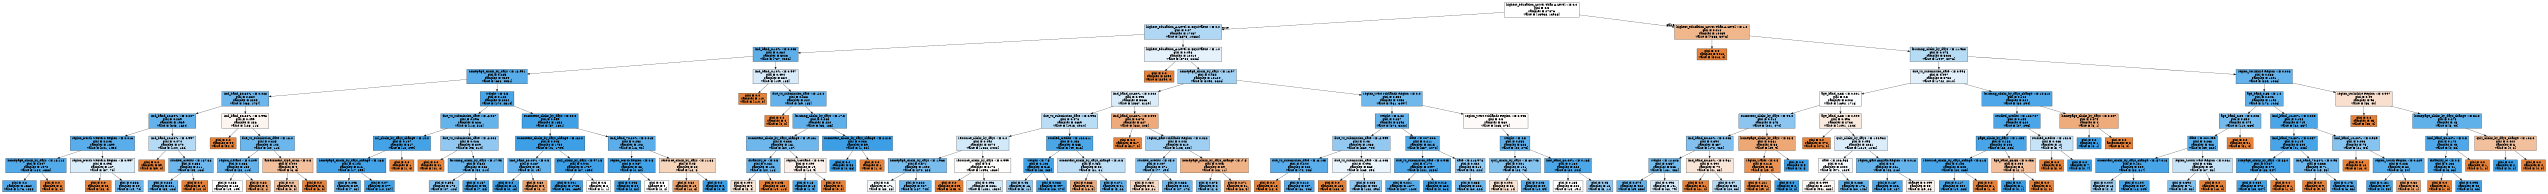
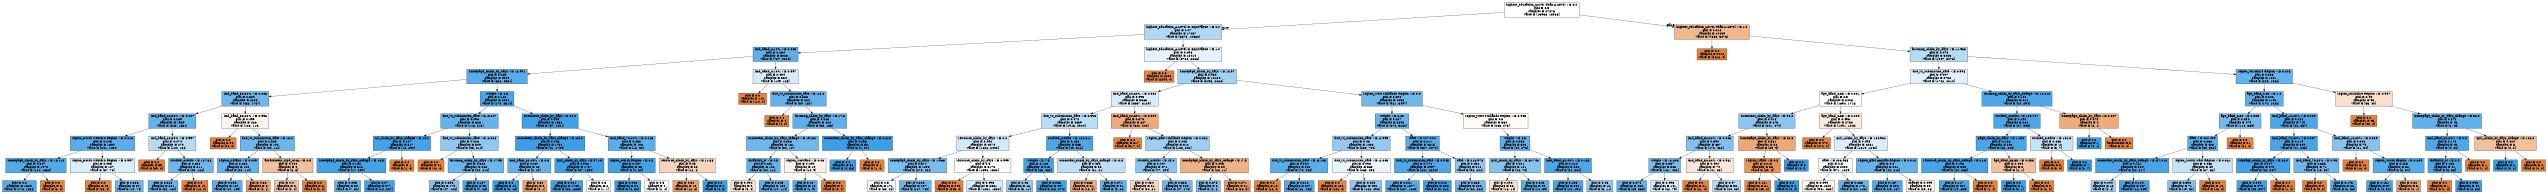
  digraph {
    node [color=black fillcolor="#e58139ff" shape=box style=filled]
    n1 [fillcolor="#e5813900" label="highest_education_Lower Than A Level <= 0.0\ngini = 0.5\nsamples = 27876\nvalue = [13938, 13938]"]
    n2 [fillcolor="#399de565" label="highest_education_A Level or Equivalent <= 0.0\ngini = 0.47\nsamples = 17437\nvalue = [6575, 10862]"]
    n3 [fillcolor="#e5813994" label="highest_education_Lower Than A Level <= 1.0\ngini = 0.416\nsamples = 10439\nvalue = [7363, 3076]"]
    n4 [fillcolor="#399de5d0" label="imd_band_0-10% <= 0.005\ngini = 0.264\nsamples = 5023\nvalue = [787, 4236]"]
    n5 [fillcolor="#399de520" label="highest_education_A Level or Equivalent <= 1.0\ngini = 0.498\nsamples = 12414\nvalue = [5788, 6626]"]
    n6 [label="gini = 0.0\nsamples = 5416\nvalue = [5416, 0]"]
    n7 [fillcolor="#399de55e" label="forumng_clicks_by_days <= 11.983\ngini = 0.475\nsamples = 5023\nvalue = [1947, 3076]"]
    n8 [fillcolor="#399de5d7" label="homepage_clicks_by_days <= 13.991\ngini = 0.235\nsamples = 4689\nvalue = [638, 4051]"]
    n9 [fillcolor="#399de532" label="imd_band_0-10% <= 0.997\ngini = 0.494\nsamples = 334\nvalue = [149, 185]"]
    n10 [label="gini = 0.0\nsamples = 2290\nvalue = [2290, 0]"]
    n11 [fillcolor="#399de578" label="homepage_clicks_by_days <= 13.97\ngini = 0.452\nsamples = 10124\nvalue = [3498, 6626]"]
    n12 [fillcolor="#399de5ba" label="imd_band_50-60% <= 0.028\ngini = 0.334\nsamples = 2205\nvalue = [468, 1737]"]
    n13 [fillcolor="#399de5ec" label="weight <= 4.5\ngini = 0.128\nsamples = 2484\nvalue = [170, 2314]"]
    n14 [label="gini = 0.0\nsamples = 110\nvalue = [110, 0]"]
    n15 [fillcolor="#399de5c9" label="due_vs_submission_date <= -12.0\ngini = 0.288\nsamples = 224\nvalue = [39, 185]"]
    n16 [fillcolor="#399de5c9" label="imd_band_20-30% <= 0.007\ngini = 0.289\nsamples = 1969\nvalue = [345, 1624]"]
    n17 [fillcolor="#e5813915" label="imd_band_50-60% <= 0.998\ngini = 0.499\nsamples = 236\nvalue = [123, 113]"]
    n18 [fillcolor="#399de5c7" label="due_vs_submission_date <= -2.967\ngini = 0.296\nsamples = 626\nvalue = [113, 513]"]
    n19 [fillcolor="#399de5f7" label="oucontent_clicks_by_days <= 80.5\ngini = 0.059\nsamples = 1858\nvalue = [57, 1801]"]
    n20 [fillcolor="#399de5d5" label="region_North Western Region <= 0.016\ngini = 0.243\nsamples = 1699\nvalue = [241, 1458]"]
    n21 [fillcolor="#399de55f" label="imd_band_20-30% <= 0.997\ngini = 0.474\nsamples = 270\nvalue = [104, 166]"]
    n22 [label="gini = 0.0\nsamples = 94\nvalue = [94, 0]"]
    n23 [fillcolor="#399de5be" label="due_vs_submission_date <= 18.0\ngini = 0.325\nsamples = 142\nvalue = [29, 113]"]
    n24 [fillcolor="#399de5dd" label="homepage_clicks_by_days <= 13.112\ngini = 0.207\nsamples = 1572\nvalue = [184, 1388]"]
    n25 [fillcolor="#399de52f" label="region_North Western Region <= 0.997\ngini = 0.495\nsamples = 127\nvalue = [57, 70]"]
    n26 [label="gini = 0.0\nsamples = 59\nvalue = [59, 0]"]
    n27 [fillcolor="#399de5ba" label="studied_credits <= 137.36\ngini = 0.336\nsamples = 211\nvalue = [45, 166]"]
    n28 [fillcolor="#399de5df" label="gini = 0.2\nsamples = 1564\nvalue = [176, 1388]"]
    n29 [label="gini = 0.0\nsamples = 8\nvalue = [8, 0]"]
    n30 [label="gini = 0.0\nsamples = 38\nvalue = [38, 0]"]
    n31 [fillcolor="#399de5ba" label="gini = 0.336\nsamples = 89\nvalue = [19, 70]"]
    n32 [fillcolor="#399de5c9" label="gini = 0.288\nsamples = 201\nvalue = [35, 166]"]
    n33 [label="gini = 0.0\nsamples = 10\nvalue = [10, 0]"]
    n34 [fillcolor="#399de5ca" label="region_Ireland <= 0.209\ngini = 0.286\nsamples = 133\nvalue = [23, 110]"]
    n35 [fillcolor="#e581397f" label="assessment_type_CMA <= 0.5\ngini = 0.444\nsamples = 9\nvalue = [6, 3]"]
-   n36 [fillcolor="#e5813900" label="gini = 0.253\nsamples = 128\nvalue = [19, 109]"]
+   n36 [fillcolor="#399de5d3" label="gini = 0.253\nsamples = 128\nvalue = [19, 109]"]
    n37 [fillcolor="#e58139bf" label="gini = 0.32\nsamples = 5\nvalue = [4, 1]"]
    n38 [fillcolor="#e581397f" label="gini = 0.0\nsamples = 3\nvalue = [0, 3]"]
    n39 [label="gini = 0.0\nsamples = 6\nvalue = [6, 0]"]
    n40 [fillcolor="#399de5f0" label="url_clicks_by_days_change <= 14.0\ngini = 0.107\nsamples = 317\nvalue = [18, 299]"]
    n41 [fillcolor="#399de58e" label="due_vs_submission_date <= -2.008\ngini = 0.426\nsamples = 309\nvalue = [95, 214]"]
    n42 [fillcolor="#399de5f9" label="oucontent_clicks_by_days_change <= -82.0\ngini = 0.046\nsamples = 1750\nvalue = [41, 1709]"]
    n43 [fillcolor="#399de5d3" label="imd_band_70-80% <= 0.015\ngini = 0.252\nsamples = 108\nvalue = [16, 92]"]
    n44 [fillcolor="#399de5f1" label="homepage_clicks_by_days_change <= 16.5\ngini = 0.102\nsamples = 316\nvalue = [17, 299]"]
    n45 [label="gini = 0.0\nsamples = 1\nvalue = [1, 0]"]
    n46 [label="gini = 0.0\nsamples = 41\nvalue = [41, 0]"]
    n47 [fillcolor="#399de5bf" label="forumng_clicks_by_days <= 17.95\ngini = 0.322\nsamples = 268\nvalue = [54, 214]"]
    n48 [fillcolor="#399de5c7" label="gini = 0.295\nsamples = 39\nvalue = [7, 32]"]
    n49 [fillcolor="#399de5f5" label="gini = 0.07\nsamples = 277\nvalue = [10, 267]"]
    n50 [fillcolor="#399de5a0" label="gini = 0.396\nsamples = 173\nvalue = [47, 126]"]
    n51 [fillcolor="#399de5eb" label="gini = 0.137\nsamples = 95\nvalue = [7, 88]"]
    n52 [fillcolor="#399de5c9" label="imd_band_30-40% <= 0.5\ngini = 0.287\nsamples = 23\nvalue = [4, 19]"]
    n53 [fillcolor="#399de5f9" label="quiz_clicks_by_days <= 971.5\ngini = 0.042\nsamples = 1727\nvalue = [37, 1690]"]
    n54 [fillcolor="#399de5f3" label="region_North Region <= 0.5\ngini = 0.087\nsamples = 88\nvalue = [4, 84]"]
    n55 [fillcolor="#e5813955" label="resource_clicks_by_days <= 11.38\ngini = 0.48\nsamples = 20\nvalue = [12, 8]"]
    n56 [fillcolor="#399de5ff" label="gini = 0.0\nsamples = 18\nvalue = [0, 18]"]
    n57 [fillcolor="#e58139bf" label="gini = 0.32\nsamples = 5\nvalue = [4, 1]"]
    n58 [fillcolor="#399de5fa" label="gini = 0.041\nsamples = 1725\nvalue = [36, 1689]"]
    n59 [fillcolor="#e5813900" label="gini = 0.5\nsamples = 2\nvalue = [1, 1]"]
    n60 [fillcolor="#399de5f9" label="gini = 0.046\nsamples = 84\nvalue = [2, 82]"]
    n61 [fillcolor="#e5813900" label="gini = 0.5\nchange = 4\nvalue = [2, 2]"]
    n62 [fillcolor="#e58139bf" label="gini = 0.32\nsamples = 15\nvalue = [12, 3]"]
    n63 [fillcolor="#399de5ff" label="gini = 0.0\nsamples = 5\nvalue = [0, 5]"]
    n64 [label="gini = 0.0\nsamples = 4\nvalue = [4, 0]"]
    n65 [fillcolor="#399de5cf" label="forumng_clicks_by_days <= 17.5\ngini = 0.268\nsamples = 220\nvalue = [35, 185]"]
    n66 [fillcolor="#399de5bb" label="oucontent_clicks_by_days_change <= 19.231\ngini = 0.333\nsamples = 161\nvalue = [34, 127]"]
    n67 [fillcolor="#399de5fb" label="oucontent_clicks_by_days_change <= 212.5\ngini = 0.033\nsamples = 59\nvalue = [1, 58]"]
    n68 [fillcolor="#399de5cb" label="disability_N <= 0.5\ngini = 0.281\nsamples = 142\nvalue = [24, 118]"]
    n69 [fillcolor="#e5813919" label="region_Scotland <= 0.03\ngini = 0.499\nsamples = 19\nvalue = [10, 9]"]
    n70 [fillcolor="#399de5ff" label="gini = 0.0\nsamples = 58\nvalue = [0, 58]"]
    n71 [label="gini = 0.0\nsamples = 1\nvalue = [1, 0]"]
    n72 [fillcolor="#e5813933" label="gini = 0.494\nsamples = 9\nvalue = [5, 4]"]
-   n73 [label="gini = 0.245\nsamples = 133\nvalue = [19, 114]"]
+   n73 [fillcolor="#399de5d4" label="gini = 0.245\nsamples = 133\nvalue = [19, 114]"]
    n74 [fillcolor="#399de5e3" label="gini = 0.18\nsamples = 10\nvalue = [1, 9]"]
    n75 [label="gini = 0.0\nsamples = 9\nvalue = [9, 0]"]
    n76 [fillcolor="#399de530" label="imd_band_20-30% <= 0.002\ngini = 0.495\nsamples = 5666\nvalue = [2537, 3129]"]
    n77 [fillcolor="#399de5b9" label="region_West Midlands Region <= 0.0\ngini = 0.338\nsamples = 4458\nvalue = [961, 3497]"]
    n78 [fillcolor="#399de558" label="due_vs_submission_date <= 0.993\ngini = 0.478\nsamples = 4839\nvalue = [1915, 2924]"]
    n79 [fillcolor="#e58139ab" label="imd_band_20-30% <= 0.999\ngini = 0.373\nsamples = 827\nvalue = [622, 205]"]
    n80 [fillcolor="#399de5c9" label="weight <= 6.82\ngini = 0.287\nsamples = 3898\nvalue = [676, 3222]"]
    n81 [fillcolor="#e5813909" label="region_West Midlands Region <= 0.995\ngini = 0.5\nsamples = 560\nvalue = [285, 275]"]
    n82 [fillcolor="#399de539" label="resource_clicks_by_days <= 0.0\ngini = 0.492\nsamples = 4274\nvalue = [1866, 2408]"]
    n83 [fillcolor="#399de5e7" label="studied_credits <= 132.811\ngini = 0.158\nsamples = 565\nvalue = [49, 516]"]
    n84 [label="gini = 0.0\nsamples = 517\nvalue = [517, 0]"]
    n85 [fillcolor="#399de57c" label="region_East Midlands Region <= 0.022\ngini = 0.448\nsamples = 310\nvalue = [105, 205]"]
    n86 [fillcolor="#399de5ac" label="homepage_clicks_by_days <= 1.963\ngini = 0.371\nsamples = 1098\nvalue = [270, 828]"]
    n87 [fillcolor="#e5813903" label="resource_clicks_by_days <= 0.999\ngini = 0.5\nsamples = 3176\nvalue = [1596, 1580]"]
    n88 [fillcolor="#399de5f0" label="weight <= 7.5\ngini = 0.103\nsamples = 513\nvalue = [28, 485]"]
    n89 [fillcolor="#399de552" label="oucontent_clicks_by_days_change <= -0.5\ngini = 0.482\nsamples = 52\nvalue = [21, 31]"]
    n90 [fillcolor="#399de50e" label="gini = 0.5\nsamples = 171\nvalue = [83, 88]"]
    n91 [fillcolor="#399de5bf" label="gini = 0.322\nsamples = 927\nvalue = [187, 740]"]
    n92 [label="gini = 0.0\nsamples = 345\nvalue = [345, 0]"]
    n93 [fillcolor="#399de535" label="gini = 0.493\nsamples = 2831\nvalue = [1251, 1580]"]
    n94 [fillcolor="#399de58b" label="gini = 0.43\nsamples = 16\nvalue = [5, 11]"]
    n95 [fillcolor="#399de5f3" label="gini = 0.088\nsamples = 497\nvalue = [23, 474]"]
    n96 [fillcolor="#e58139af" label="gini = 0.363\nsamples = 21\nvalue = [16, 5]"]
    n97 [fillcolor="#399de5ce" label="gini = 0.271\nsamples = 31\nvalue = [5, 26]"]
    n98 [fillcolor="#399de59a" label="studied_credits <= 45.0\ngini = 0.407\nsamples = 271\nvalue = [77, 194]"]
    n99 [fillcolor="#e581399b" label="homepage_clicks_by_days_change <= -7.5\ngini = 0.405\nsamples = 39\nvalue = [28, 11]"]
    n100 [fillcolor="#e581394d" label="gini = 0.484\nsamples = 51\nvalue = [30, 21]"]
    n101 [fillcolor="#399de5ba" label="gini = 0.336\nsamples = 220\nvalue = [47, 173]"]
    n102 [fillcolor="#399de5aa" label="gini = 0.375\nsamples = 8\nvalue = [2, 6]"]
    n103 [fillcolor="#e58139ce" label="gini = 0.271\nsamples = 31\nvalue = [26, 5]"]
    n104 [fillcolor="#399de58b" label="due_vs_submission_date <= -2.999\ngini = 0.43\nsamples = 1083\nvalue = [339, 744]"]
    n105 [fillcolor="#399de5dc" label="date <= 207.086\ngini = 0.211\nsamples = 2815\nvalue = [337, 2478]"]
    n106 [fillcolor="#399de5d2" label="weight <= 4.5\ngini = 0.253\nsamples = 323\nvalue = [48, 275]"]
    n107 [fillcolor="#399de5d5" label="due_vs_submission_date <= -3.105\ngini = 0.244\nsamples = 520\nvalue = [74, 446]"]
    n108 [fillcolor="#399de51c" label="due_vs_submission_date <= -2.005\ngini = 0.498\nsamples = 563\nvalue = [265, 298]"]
    n109 [fillcolor="#399de5e4" label="due_vs_submission_date <= 0.945\ngini = 0.174\nsamples = 2497\nvalue = [241, 2256]"]
    n110 [fillcolor="#399de591" label="date <= 213.978\ngini = 0.422\nsamples = 318\nvalue = [96, 222]"]
    n111 [label="gini = 0.0\nsamples = 13\nvalue = [13, 0]"]
    n112 [fillcolor="#399de5dc" label="gini = 0.212\nsamples = 507\nvalue = [61, 446]"]
    n113 [label="gini = 0.0\nsamples = 133\nvalue = [133, 0]"]
    n114 [fillcolor="#399de58e" label="gini = 0.425\nsamples = 430\nvalue = [132, 298]"]
    n115 [fillcolor="#399de5da" label="gini = 0.221\nsamples = 1877\nvalue = [237, 1640]"]
    n116 [fillcolor="#399de5fd" label="gini = 0.013\nsamples = 620\nvalue = [4, 616]"]
    n117 [fillcolor="#399de5ba" label="gini = 0.335\nsamples = 282\nvalue = [60, 222]"]
    n118 [fillcolor="#399de59d" label="quiz_clicks_by_days <= 60.746\ngini = 0.401\nsamples = 101\nvalue = [28, 73]"]
    n119 [fillcolor="#399de5e6" label="imd_band_30-40% <= 0.165\ngini = 0.164\nsamples = 222\nvalue = [20, 202]"]
    n120 [fillcolor="#e5813939" label="gini = 0.492\nsamples = 32\nvalue = [18, 14]"]
    n121 [fillcolor="#399de5d4" label="gini = 0.248\nsamples = 69\nvalue = [10, 59]"]
-   n122 [fillcolor="#e5813900" label="gini = 0.135\nsamples = 206\nvalue = [15, 191]"]
+   n122 [fillcolor="#399de5eb" label="gini = 0.135\nsamples = 206\nvalue = [15, 191]"]
    n123 [fillcolor="#399de58b" label="gini = 0.43\nsamples = 16\nvalue = [5, 11]"]
    n124 [fillcolor="#399de525" label="due_vs_submission_date <= 0.998\ngini = 0.497\nsamples = 3732\nvalue = [1722, 2010]"]
    n125 [fillcolor="#399de5c9" label="region_Yorkshire Region <= 0.003\ngini = 0.288\nsamples = 1291\nvalue = [225, 1066]"]
    n126 [fillcolor="#399de504" label="age_band_0-35 <= 0.001\ngini = 0.5\nsamples = 3408\nvalue = [1692, 1716]"]
    n127 [fillcolor="#399de5e5" label="forumng_clicks_by_days_change <= 10.312\ngini = 0.168\nsamples = 324\nvalue = [30, 294]"]
    n128 [fillcolor="#399de5d4" label="age_band_0-35 <= 1.0\ngini = 0.246\nsamples = 1198\nvalue = [172, 1026]"]
    n129 [fillcolor="#e581393f" label="region_Yorkshire Region <= 0.997\ngini = 0.49\nsamples = 93\nvalue = [53, 40]"]
    n130 [fillcolor="#399de593" label="oucontent_clicks_by_days <= 94.0\ngini = 0.418\nsamples = 675\nvalue = [201, 474]"]
    n131 [fillcolor="#e581392b" label="age_band_0-35 <= 0.999\ngini = 0.496\nsamples = 2733\nvalue = [1491, 1242]"]
    n132 [fillcolor="#399de5e8" label="studied_credits <= 122.727\ngini = 0.155\nsamples = 320\nvalue = [27, 293]"]
    n133 [fillcolor="#e58139aa" label="homepage_clicks_by_days <= 5.597\ngini = 0.375\nsamples = 4\nvalue = [3, 1]"]
    n134 [fillcolor="#399de5a1" label="imd_band_50-60% <= 0.003\ngini = 0.394\nsamples = 637\nvalue = [172, 465]"]
    n135 [fillcolor="#e58139b0" label="homepage_clicks_by_days <= 38.5\ngini = 0.361\nsamples = 38\nvalue = [29, 9]"]
    n136 [label="gini = 0.0\nsamples = 472\nvalue = [472, 0]"]
    n137 [fillcolor="#399de52e" label="quiz_clicks_by_days <= 144.932\ngini = 0.495\nsamples = 2261\nvalue = [1019, 1242]"]
    n138 [fillcolor="#399de5b2" label="weight <= 12.346\ngini = 0.357\nsamples = 563\nvalue = [131, 432]"]
    n139 [fillcolor="#e5813932" label="imd_band_50-60% <= 0.961\ngini = 0.494\nsamples = 74\nvalue = [41, 33]"]
    n140 [fillcolor="#e58139dc" label="region_Wales <= 0.5\ngini = 0.213\nsamples = 33\nvalue = [29, 4]"]
    n141 [fillcolor="#399de5ff" label="gini = 0.0\nsamples = 5\nvalue = [0, 5]"]
    n142 [fillcolor="#399de5cd" label="gini = 0.274\nsamples = 422\nvalue = [69, 353]"]
    n143 [fillcolor="#399de537" label="gini = 0.493\nsamples = 141\nvalue = [62, 79]"]
    n144 [label="gini = 0.0\nsamples = 21\nvalue = [21, 0]"]
    n145 [fillcolor="#399de564" label="gini = 0.47\nsamples = 53\nvalue = [20, 33]"]
    n146 [fillcolor="#e58139ed" label="gini = 0.121\nsamples = 31\nvalue = [29, 2]"]
    n147 [fillcolor="#399de5ff" label="gini = 0.0\nsamples = 2\nvalue = [0, 2]"]
    n148 [fillcolor="#399de50e" label="date <= 206.965\ngini = 0.5\nsamples = 2000\nvalue = [971, 1029]"]
    n149 [fillcolor="#399de5c6" label="region_East Anglian Region <= 0.018\ngini = 0.3\nsamples = 261\nvalue = [48, 213]"]
    n150 [fillcolor="#e5813910" label="gini = 0.499\nsamples = 1824\nvalue = [941, 883]"]
    n151 [fillcolor="#399de5cb" label="gini = 0.283\nsamples = 176\nvalue = [30, 146]"]
    n152 [fillcolor="#399de5e5" label="gini = 0.167\nsamples = 206\nvalue = [19, 187]"]
    n153 [fillcolor="#e581391a" label="change = 0.499\nsamples = 55\nvalue = [29, 26]"]
    n154 [fillcolor="#399de5eb" label="page_clicks_by_days <= 1.405\ngini = 0.133\nsamples = 308\nvalue = [22, 286]"]
    n155 [fillcolor="#399de549" label="studied_credits <= 142.5\ngini = 0.486\nsamples = 12\nvalue = [5, 7]"]
    n156 [fillcolor="#399de5ff" label="gini = 0.0\nsamples = 1\nvalue = [0, 1]"]
    n157 [label="gini = 0.0\nassessment = 3\nvalue = [3, 0]"]
    n158 [fillcolor="#399de5ed" label="resource_clicks_by_days_change <= 31.5\ngini = 0.123\nsamples = 305\nvalue = [20, 285]"]
    n159 [fillcolor="#e581397f" label="age_band_35-55 <= 0.453\ngini = 0.444\nsamples = 3\nvalue = [2, 1]"]
    n160 [label="gini = 0.0\nsamples = 5\nvalue = [5, 0]"]
    n161 [fillcolor="#399de5ff" label="gini = 0.0\nsamples = 7\nvalue = [0, 7]"]
    n162 [fillcolor="#399de5ee" label="gini = 0.117\nsamples = 304\nvalue = [19, 285]"]
    n163 [label="gini = 0.0\nsamples = 1\nvalue = [1, 0]"]
    n164 [fillcolor="#399de5ff" label="gini = 0.0\nsamples = 1\nvalue = [0, 1]"]
    n165 [label="gini = 0.0\nsamples = 2\nvalue = [2, 0]"]
    n166 [fillcolor="#399de5b3" label="age_band_0-35 <= 0.005\ngini = 0.354\nsamples = 479\nvalue = [110, 369]"]
    n167 [fillcolor="#399de5e7" label="imd_band_10-20% <= 0.005\ngini = 0.158\nsamples = 719\nvalue = [62, 657]"]
    n168 [label="gini = 0.0\nsamples = 45\nvalue = [45, 0]"]
    n169 [fillcolor="#399de5cc" label="homepage_clicks_by_days_change <= 52.5\ngini = 0.278\nsamples = 48\nvalue = [8, 40]"]
    n170 [fillcolor="#399de5d6" label="date <= 202.499\ngini = 0.238\nsamples = 428\nvalue = [59, 369]"]
    n171 [label="gini = 0.0\nsamples = 51\nvalue = [51, 0]"]
    n172 [fillcolor="#399de5ee" label="imd_band_70-80% <= 0.057\ngini = 0.119\nsamples = 644\nvalue = [41, 603]"]
    n173 [fillcolor="#399de59c" label="imd_band_10-20% <= 0.989\ngini = 0.403\nsamples = 75\nvalue = [21, 54]"]
    n174 [fillcolor="#399de5ed" label="oucontent_clicks_by_days_change <= -57.018\ngini = 0.121\nsamples = 339\nvalue = [22, 317]"]
    n175 [fillcolor="#399de54a" label="region_South West Region <= 0.061\ngini = 0.486\nsamples = 89\nvalue = [37, 52]"]
    n176 [fillcolor="#399de57f" label="gini = 0.444\nsamples = 12\nvalue = [4, 8]"]
    n177 [fillcolor="#399de5f0" label="gini = 0.104\nsamples = 327\nvalue = [18, 309]"]
    n178 [fillcolor="#399de5a2" label="gini = 0.392\nsamples = 71\nvalue = [19, 52]"]
    n179 [label="gini = 0.0\nsamples = 18\nvalue = [18, 0]"]
    n180 [fillcolor="#399de5f3" label="subpage_clicks_by_days <= 88.0\ngini = 0.087\nsamples = 573\nvalue = [26, 547]"]
    n181 [fillcolor="#399de5bb" label="imd_band_70-80% <= 0.95\ngini = 0.333\nsamples = 71\nvalue = [15, 56]"]
    n182 [label="gini = 0.0\nsamples = 13\nvalue = [13, 0]"]
    n183 [fillcolor="#399de5d9" label="region_South Region <= 0.229\ngini = 0.225\nsamples = 62\nvalue = [8, 54]"]
    n184 [fillcolor="#399de5f3" label="gini = 0.084\nsamples = 572\nvalue = [25, 547]"]
    n185 [label="gini = 0.0\nsamples = 1\nvalue = [1, 0]"]
    n186 [label="gini = 0.0\nsamples = 9\nvalue = [9, 0]"]
    n187 [fillcolor="#399de5e4" label="gini = 0.175\nsamples = 62\nvalue = [6, 56]"]
    n188 [fillcolor="#399de5ec" label="gini = 0.131\nsamples = 57\nvalue = [4, 53]"]
    n189 [fillcolor="#e58139bf" label="gini = 0.32\nsamples = 5\nvalue = [4, 1]"]
    n190 [fillcolor="#399de5e4" label="imd_band_50-60% <= 0.5\ngini = 0.172\nsamples = 42\nvalue = [4, 38]"]
    n191 [fillcolor="#e581397f" label="quiz_clicks_by_days_change <= 102.0\ngini = 0.444\nsamples = 6\nvalue = [4, 2]"]
    n192 [fillcolor="#399de5eb" label="disability_N <= 0.5\ngini = 0.136\nsamples = 41\nvalue = [3, 38]"]
    n193 [label="gini = 0.0\nsamples = 1\nvalue = [1, 0]"]
    n194 [fillcolor="#399de5ff" label="gini = 0.0\nsamples = 2\nvalue = [0, 2]"]
    n195 [label="gini = 0.0\nsamples = 4\nvalue = [4, 0]"]
    n196 [label="gini = 0.0\nsamples = 1\nvalue = [1, 0]"]
    n197 [fillcolor="#399de5f2" label="gini = 0.095\nsamples = 40\nvalue = [2, 38]"]
    n1 -> n2 [headlabel=True labelangle=45 labeldistance=2.5]
    n1 -> n3 [headlabel=False labelangle=-45 labeldistance=2.5]
    n2 -> n4
    n2 -> n5
    n3 -> n6
    n3 -> n7
    n4 -> n8
    n4 -> n9
    n5 -> n10
    n5 -> n11
    n7 -> n124
    n7 -> n125
    n8 -> n12
    n8 -> n13
    n9 -> n14
    n9 -> n15
    n11 -> n76
    n11 -> n77
    n12 -> n16
    n12 -> n17
    n13 -> n18
    n13 -> n19
    n15 -> n64
    n15 -> n65
    n16 -> n20
    n16 -> n21
    n17 -> n22
    n17 -> n23
    n18 -> n40
    n18 -> n41
    n19 -> n42
    n19 -> n43
    n20 -> n24
    n20 -> n25
    n21 -> n26
    n21 -> n27
    n23 -> n34
    n23 -> n35
    n24 -> n28
    n24 -> n29
    n25 -> n30
    n25 -> n31
    n27 -> n32
    n27 -> n33
    n34 -> n36
    n34 -> n37
    n35 -> n38
    n35 -> n39
    n40 -> n44
    n40 -> n45
    n41 -> n46
    n41 -> n47
    n42 -> n52
    n42 -> n53
    n43 -> n54
    n43 -> n55
    n44 -> n48
    n44 -> n49
    n47 -> n50
    n47 -> n51
    n52 -> n56
    n52 -> n57
    n53 -> n58
    n53 -> n59
    n54 -> n60
    n54 -> n61
    n55 -> n62
    n55 -> n63
    n65 -> n66
    n65 -> n67
    n66 -> n68
    n66 -> n69
    n67 -> n70
    n67 -> n71
    n68 -> n72
    n68 -> n73
    n69 -> n74
    n69 -> n75
    n76 -> n78
    n76 -> n79
    n77 -> n80
    n77 -> n81
    n78 -> n82
    n78 -> n83
    n79 -> n84
    n79 -> n85
    n80 -> n104
    n80 -> n105
    n81 -> n106
    n82 -> n86
    n82 -> n87
    n83 -> n88
    n83 -> n89
    n85 -> n98
    n85 -> n99
    n86 -> n90
    n86 -> n91
    n87 -> n92
    n87 -> n93
    n88 -> n94
    n88 -> n95
    n89 -> n96
    n89 -> n97
    n98 -> n100
    n98 -> n101
    n99 -> n102
    n99 -> n103
    n104 -> n107
    n104 -> n108
    n105 -> n109
    n105 -> n110
    n106 -> n118
    n106 -> n119
    n107 -> n111
    n107 -> n112
    n108 -> n113
    n108 -> n114
    n109 -> n115
    n109 -> n116
    n110 -> n117
    n118 -> n120
    n118 -> n121
    n119 -> n122
    n119 -> n123
    n124 -> n126
    n124 -> n127
    n125 -> n128
    n125 -> n129
    n126 -> n130
    n126 -> n131
    n127 -> n132
    n127 -> n133
    n128 -> n166
    n128 -> n167
    n129 -> n168
    n129 -> n169
    n130 -> n134
    n130 -> n135
    n131 -> n136
    n131 -> n137
    n132 -> n154
    n132 -> n155
    n133 -> n156
    n133 -> n157
    n134 -> n138
    n134 -> n139
    n135 -> n140
    n135 -> n141
    n137 -> n148
    n137 -> n149
    n138 -> n142
    n138 -> n143
    n139 -> n144
    n139 -> n145
    n140 -> n146
    n140 -> n147
    n148 -> n150
    n148 -> n151
    n149 -> n152
    n149 -> n153
    n154 -> n158
    n154 -> n159
    n155 -> n160
    n155 -> n161
    n158 -> n162
    n158 -> n163
    n159 -> n164
    n159 -> n165
    n166 -> n170
    n166 -> n171
    n167 -> n172
    n167 -> n173
    n169 -> n190
    n169 -> n191
    n170 -> n174
    n170 -> n175
    n172 -> n180
    n172 -> n181
    n173 -> n182
    n173 -> n183
    n174 -> n176
    n174 -> n177
    n175 -> n178
    n175 -> n179
    n180 -> n184
    n180 -> n185
    n181 -> n186
    n181 -> n187
    n183 -> n188
    n183 -> n189
    n190 -> n192
    n190 -> n193
    n191 -> n194
    n191 -> n195
    n192 -> n196
    n192 -> n197
  }
